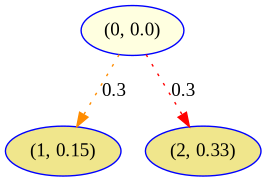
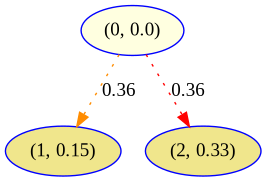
  digraph {
    fontname="Liberation Serif"
    node [color=blue fillcolor=khaki fontname="Liberation Serif" style=filled]
    edge [fontname="Liberation Serif" style=dotted]
    n1 [fillcolor=lightyellow label="(0, 0.0)"]
    n2 [label="(1, 0.15)"]
    n3 [label="(2, 0.33)"]
-   n1 -> n2 [color=darkorange label=0.3]
-   n1 -> n3 [color=red label=0.3]
+   n1 -> n2 [color=darkorange label=0.36]
+   n1 -> n3 [color=red label=0.36]
  }
